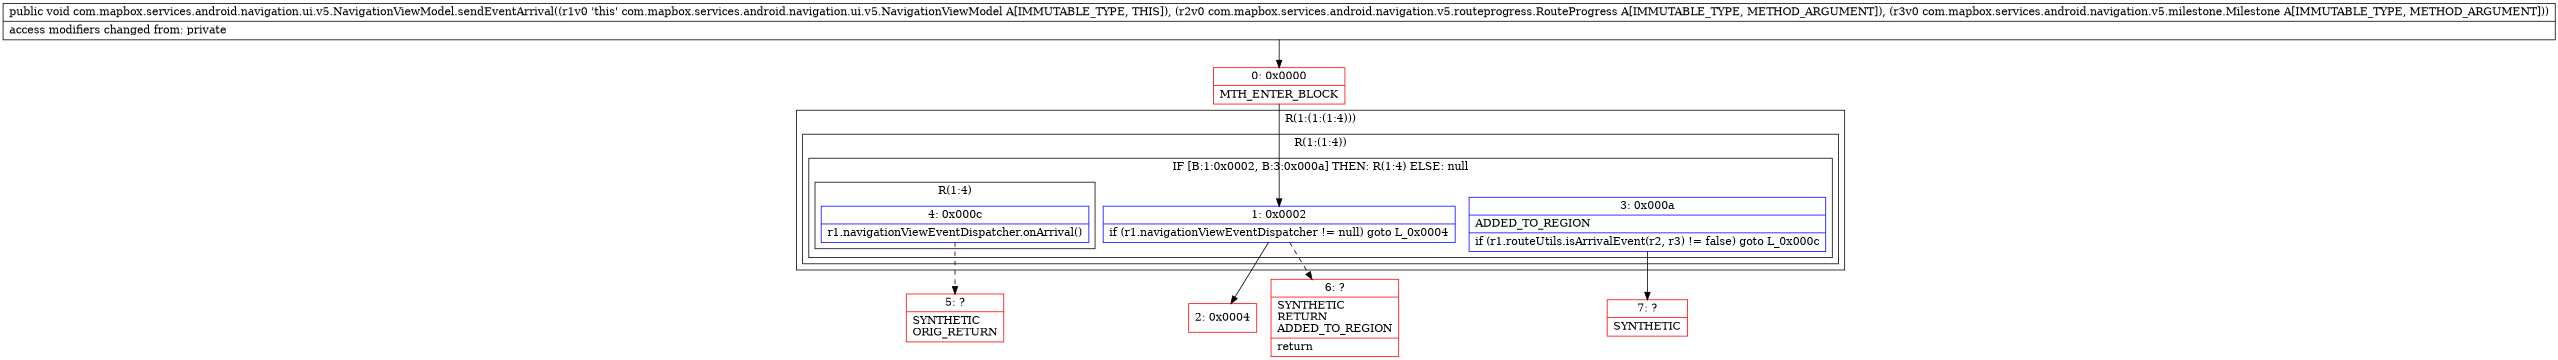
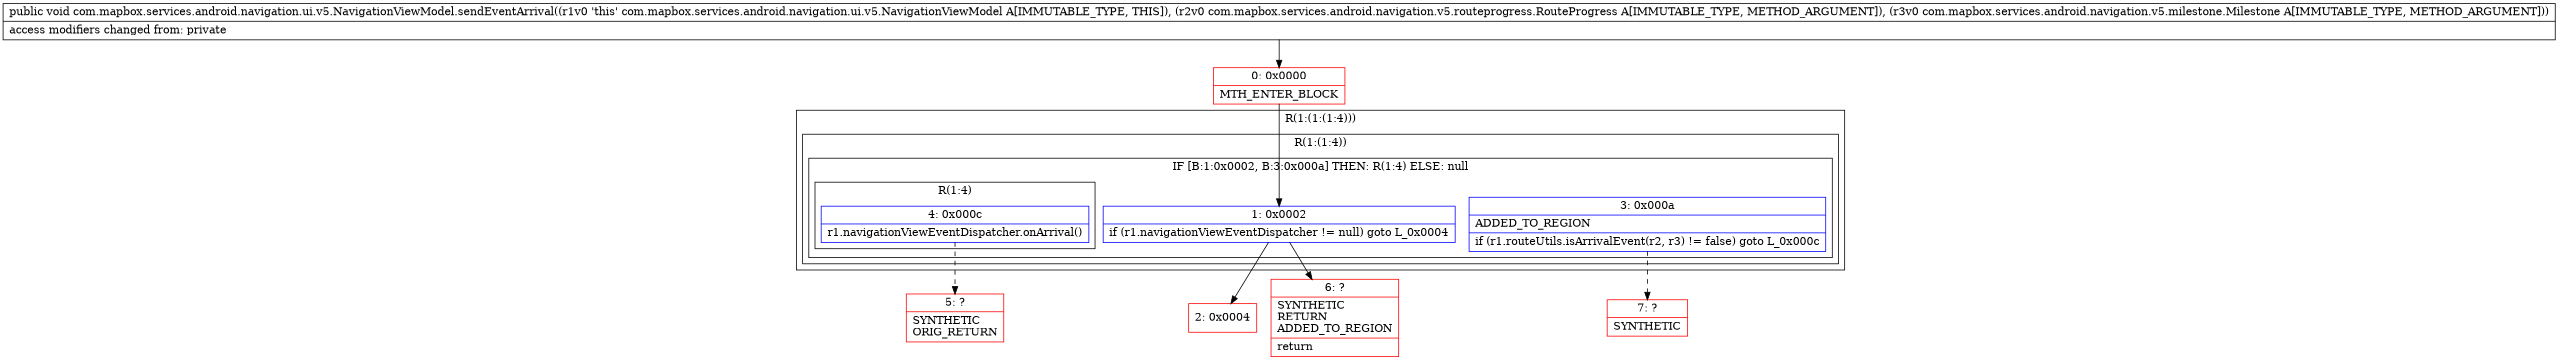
  digraph {
    node [color=red shape=record]
    n1 [color=blue label="{4\:\ 0x000c|r1.navigationViewEventDispatcher.onArrival()\l}"]
    n2 [color=blue label="{1\:\ 0x0002|if (r1.navigationViewEventDispatcher != null) goto L_0x0004\l}"]
    n3 [color=blue label="{3\:\ 0x000a|ADDED_TO_REGION\l|if (r1.routeUtils.isArrivalEvent(r2, r3) != false) goto L_0x000c\l}"]
    n4 [label="{5\:\ ?|SYNTHETIC\lORIG_RETURN\l}"]
    n5 [label="{2\:\ 0x0004}"]
    n6 [label="{6\:\ ?|SYNTHETIC\lRETURN\lADDED_TO_REGION\l|return\l}"]
    n7 [label="{7\:\ ?|SYNTHETIC\l}"]
    n8 [label="{0\:\ 0x0000|MTH_ENTER_BLOCK\l}"]
    n9 [label="{public void com.mapbox.services.android.navigation.ui.v5.NavigationViewModel.sendEventArrival((r1v0 'this' com.mapbox.services.android.navigation.ui.v5.NavigationViewModel A[IMMUTABLE_TYPE, THIS]), (r2v0 com.mapbox.services.android.navigation.v5.routeprogress.RouteProgress A[IMMUTABLE_TYPE, METHOD_ARGUMENT]), (r3v0 com.mapbox.services.android.navigation.v5.milestone.Milestone A[IMMUTABLE_TYPE, METHOD_ARGUMENT]))  | access modifiers changed from: private\l}" color=""]
    subgraph cluster_1 {
      label="R(1:(1:(1:4)))"
      subgraph cluster_2 {
        label="R(1:(1:4))"
        subgraph cluster_3 {
          label="IF [B:1:0x0002, B:3:0x000a] THEN: R(1:4) ELSE: null"
          n2
          n3
          subgraph cluster_4 {
            label="R(1:4)"
            n1
          }
        }
      }
    }
    n1 -> n4 [style=dashed]
    n2 -> n5
-   n2 -> n6 [style=dashed]
-   n3 -> n7 [style=solid]
+   n2 -> n6 [style=solid]
+   n3 -> n7 [style=dashed]
    n8 -> n2
    n9 -> n8
  }
